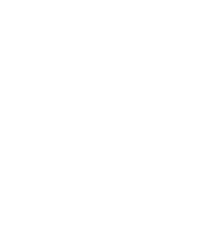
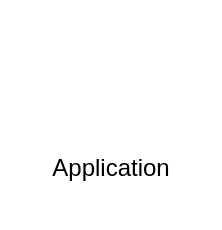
  <mxCell id="0" />
  <mxCell id="1" parent="0" />
+ <mxCell id="2" value="Application" style="text;html=1;align=center;verticalAlign=middle;resizable=0;points=[];autosize=1;strokeColor=none;fillColor=none;" vertex="1" parent="1"><mxGeometry x="20" y="75" width="69" height="18" as="geometry" /></mxCell>
  <mxCell id="3" value="" style="shape=image;verticalLabelPosition=bottom;labelBackgroundColor=default;verticalAlign=top;aspect=fixed;imageAspect=0;image=https://static.thenounproject.com/png/1206133-200.png;" vertex="1" parent="1"><mxGeometry x="27" y="20" width="55" height="55" as="geometry" /></mxCell>
